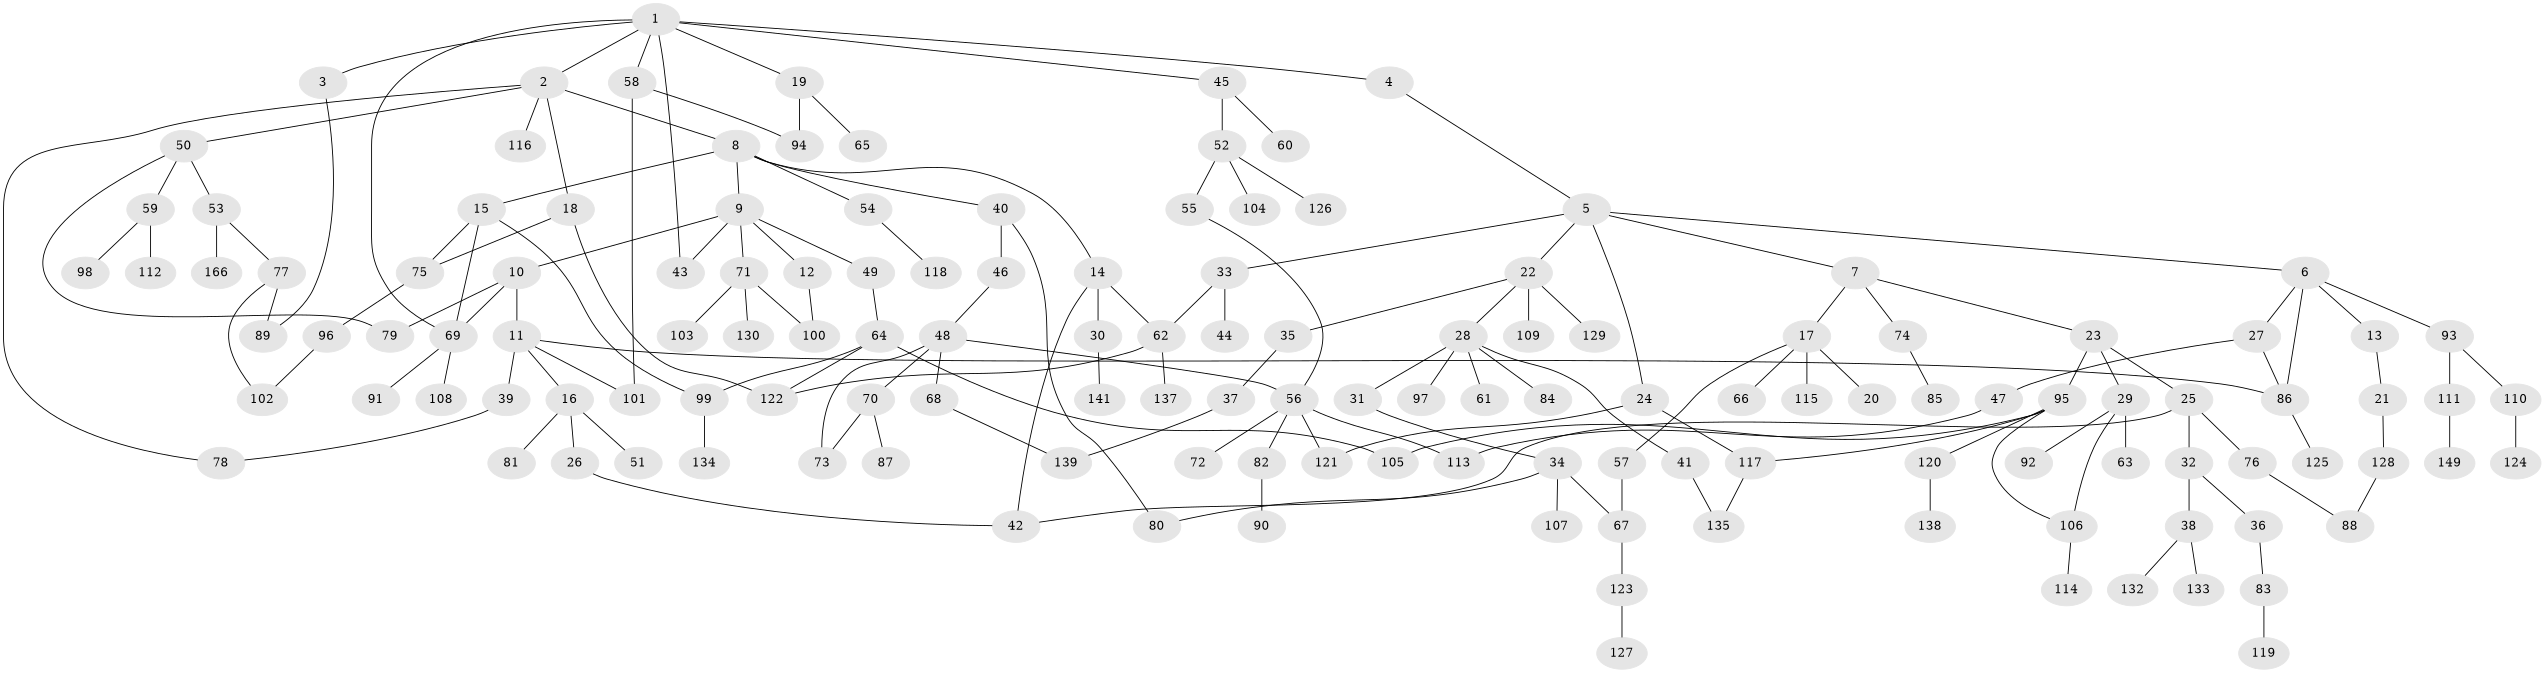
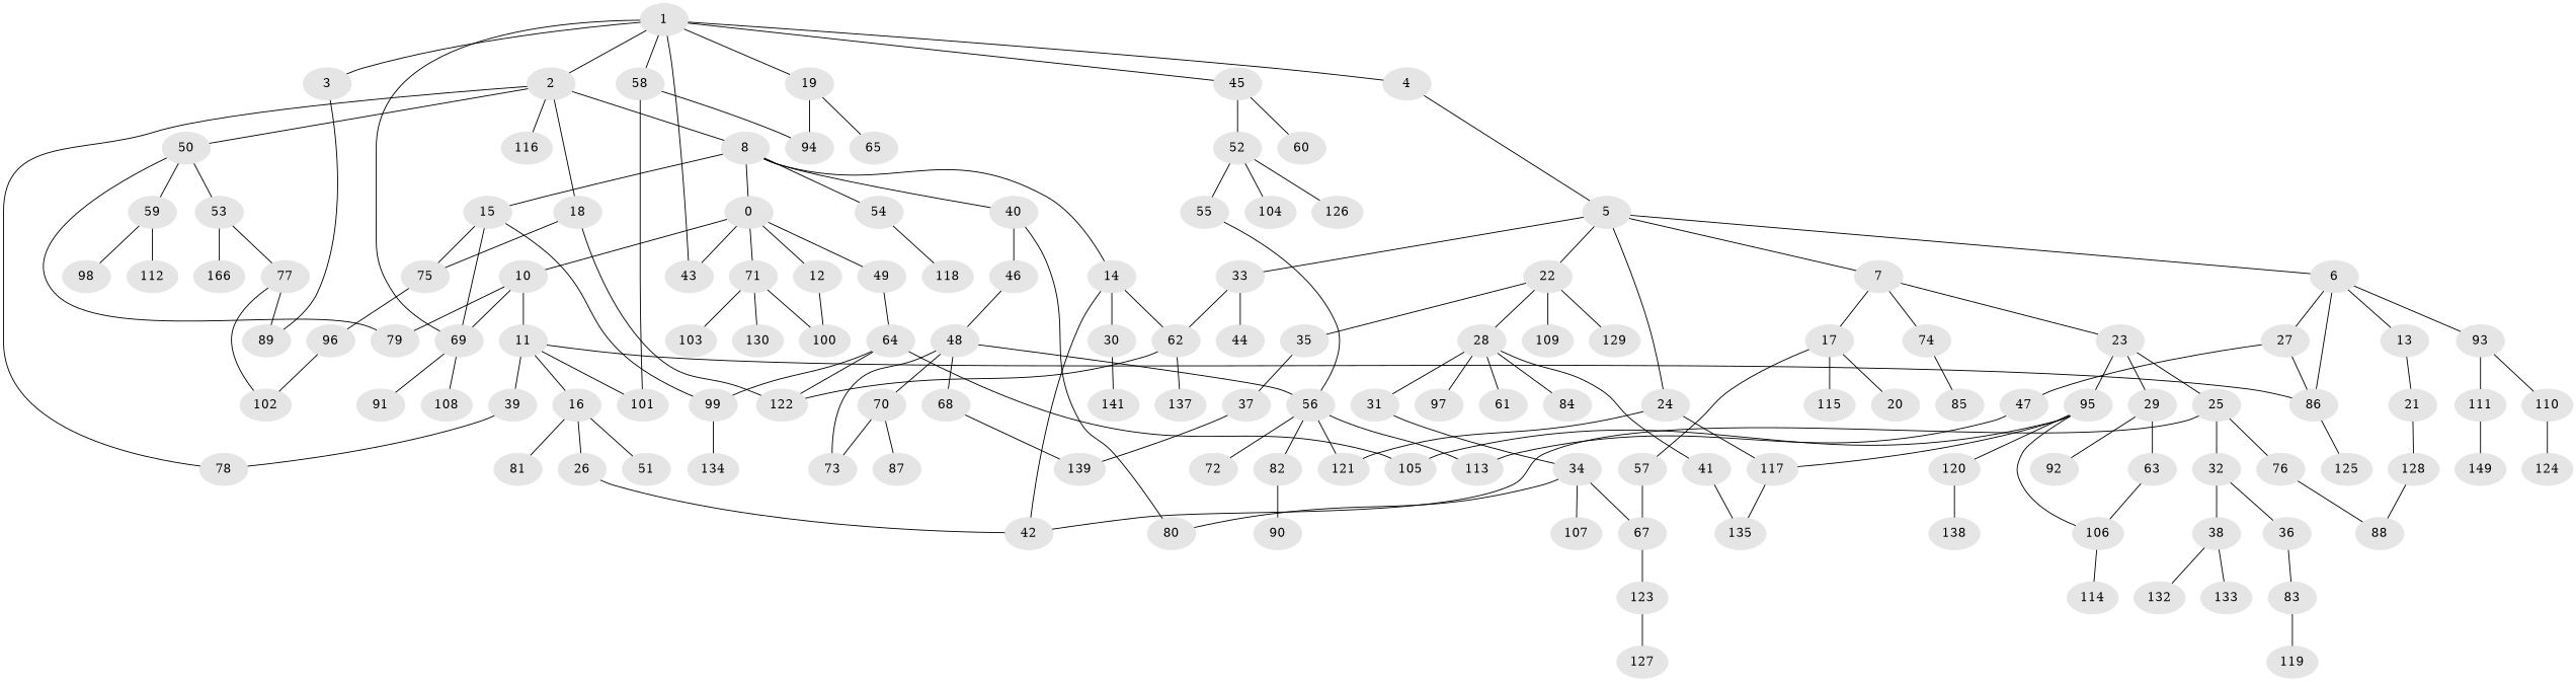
  graph {
    node [color=gray90 style=filled]
    1
    2
    3
    4
    19
    43
    45
    58
    69
    8
    18
    50
    78
    116
    89
    5
    65
    94
    52
    60
    101
    91
    108
-   9
+   9 [label=0]
    14
    15
    40
    54
    75
    122
    79
    53
    59
    6
    7
    22
    24
    33
    13
    27
    86
    93
    17
    23
    74
    28
    35
    109
    129
    117
    121
    62
    44
    21
    47
    31
    34
    125
    110
    111
    20
    57
-   66
    115
    25
    29
    95
    85
    10
    12
    49
    71
    30
    42
    99
    80
    46
    118
    11
    100
    64
    103
    130
    16
    39
    26
    51
    81
    128
    n90 [label=141]
    137
    96
    134
    67
    88
    41
    61
    84
    97
    37
    32
    76
    63
    92
    106
    105
    120
    135
    36
    38
    113
    107
    83
    132
    133
    123
    139
    119
    48
    55
    104
    126
    56
    68
    70
    73
    72
    82
    87
    77
    n131 [label=166]
    98
    112
    102
    90
    114
    127
    124
    n139 [label=149]
    138
    1 -- 2
    1 -- 3
    1 -- 4
    1 -- 19
    1 -- 43
    1 -- 45
    1 -- 58
    1 -- 69
    2 -- 8
    2 -- 18
    2 -- 50
    2 -- 78
    2 -- 116
    3 -- 89
    4 -- 5
    19 -- 65
    19 -- 94
    45 -- 52
    45 -- 60
    58 -- 94
    58 -- 101
    69 -- 91
    69 -- 108
    8 -- 9
    8 -- 14
    8 -- 15
    8 -- 40
    8 -- 54
    18 -- 75
    18 -- 122
    50 -- 79
    50 -- 53
    50 -- 59
    5 -- 6
    5 -- 7
    5 -- 22
    5 -- 24
    5 -- 33
    52 -- 55
    52 -- 104
    52 -- 126
    9 -- 43
    9 -- 10
    9 -- 12
    9 -- 49
    9 -- 71
    14 -- 62
    14 -- 30
    14 -- 42
    15 -- 69
    15 -- 75
    15 -- 99
    40 -- 80
    40 -- 46
    54 -- 118
    75 -- 96
    53 -- 77
    53 -- n131
    59 -- 98
    59 -- 112
    6 -- 13
    6 -- 27
    6 -- 86
    6 -- 93
    7 -- 17
    7 -- 23
    7 -- 74
    22 -- 28
    22 -- 35
    22 -- 109
    22 -- 129
    24 -- 117
    24 -- 121
    33 -- 62
    33 -- 44
    13 -- 21
    27 -- 86
    27 -- 47
    86 -- 125
    93 -- 110
    93 -- 111
    17 -- 20
    17 -- 57
-   17 -- 66
    17 -- 115
    23 -- 25
    23 -- 29
    23 -- 95
    74 -- 85
    28 -- 31
    28 -- 41
    28 -- 61
    28 -- 84
    28 -- 97
    35 -- 37
    117 -- 135
    62 -- 122
    62 -- 137
    21 -- 128
    47 -- 113
    31 -- 34
    34 -- 80
    34 -- 67
    34 -- 107
    110 -- 124
    111 -- n139
    57 -- 67
    25 -- 42
    25 -- 32
    25 -- 76
    29 -- 63
    29 -- 92
    95 -- 117
    95 -- 106
    95 -- 105
    95 -- 120
    10 -- 69
    10 -- 79
    10 -- 11
    12 -- 100
    49 -- 64
    71 -- 100
    71 -- 103
    71 -- 130
    30 -- n90
    99 -- 134
    46 -- 48
    11 -- 101
    11 -- 86
    11 -- 16
    11 -- 39
    64 -- 122
    64 -- 99
    64 -- 105
    16 -- 26
    16 -- 51
    16 -- 81
    39 -- 78
    26 -- 42
    128 -- 88
    96 -- 102
    67 -- 123
    41 -- 135
    37 -- 139
    32 -- 36
    32 -- 38
    76 -- 88
-   29 -- 106
+   63 -- 106
    106 -- 114
    120 -- 138
    36 -- 83
    38 -- 132
    38 -- 133
    83 -- 119
    123 -- 127
    48 -- 56
    48 -- 68
    48 -- 70
    48 -- 73
    55 -- 56
    56 -- 121
    56 -- 113
    56 -- 72
    56 -- 82
    68 -- 139
    70 -- 73
    70 -- 87
    82 -- 90
    77 -- 89
    77 -- 102
  }
